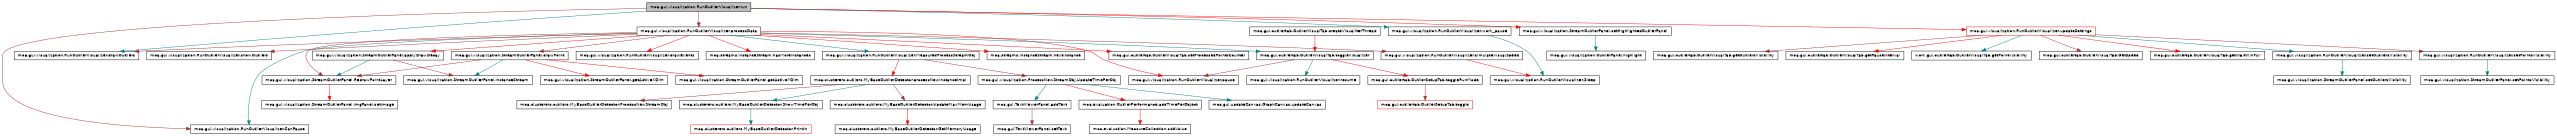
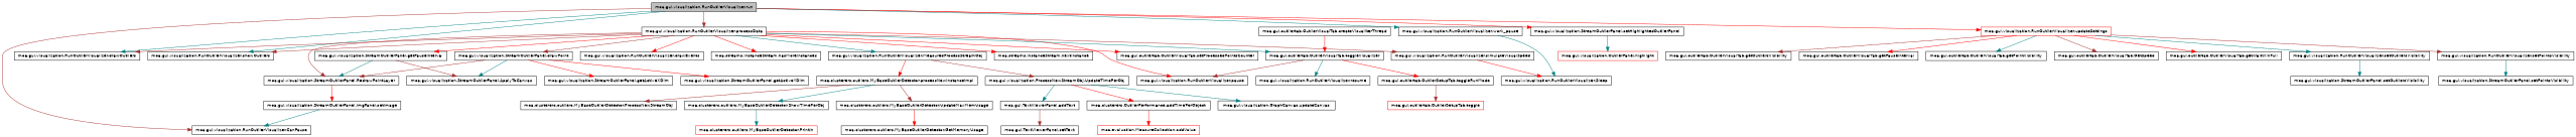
  digraph {
    rankdir=TB
    node [color=black fillcolor=white fontname=Helvetica fontsize=10 shape=record style=filled]
    edge [color=red fontname=Helvetica fontsize=10 labelfontname=Helvetica labelfontsize=10 style=solid]
    n1 [fillcolor=grey75 fontcolor=black height=0.2 label="moa.gui.visualization.RunOutlierVisualizer.run" width=0.4]
    n2 [height=0.2 label="moa.gui.visualization.RunOutlierVisualizer.CanPause" width=0.4]
    n3 [height=0.2 label="moa.gui.visualization.RunOutlierVisualizer.drawOutliers" width=0.4]
    n4 [height=0.2 label="moa.gui.visualization.RunOutlierVisualizer.processData" width=0.4]
    n5 [height=0.2 label="moa.gui.visualization.RunOutlierVisualizer.showOutliers" width=0.4]
    n6 [height=0.2 label="moa.gui.visualization.StreamOutlierPanel.setHighlightedOutlierPanel" width=0.4]
    n7 [color=red height=0.2 label="moa.gui.visualization.RunOutlierVisualizer.updateSettings" width=0.4]
    n8 [height=0.2 label="moa.gui.visualization.RunOutlierVisualizer.work_pause" width=0.4]
-   n9 [height=0.2 label="moa.gui.visualization.StreamOutlierPanel.applyDrawDecay" width=0.4]
+   n9 [height=0.2 label="moa.gui.visualization.StreamOutlierPanel.getPauseInterval" width=0.4]
    n10 [height=0.2 label="moa.gui.visualization.StreamOutlierPanel.RedrawPointLayer" width=0.4]
    n11 [height=0.2 label="moa.gui.visualization.RunOutlierVisualizer.drawEvents" width=0.4]
    n12 [height=0.2 label="moa.gui.visualization.StreamOutlierPanel.drawPoint" width=0.4]
    n13 [height=0.2 label="moa.streams.InstanceStream.hasMoreInstances" width=0.4]
    n14 [height=0.2 label="moa.gui.visualization.RunOutlierVisualizer.MeasuredProcessStreamObj" width=0.4]
    n15 [height=0.2 label="moa.streams.InstanceStream.nextInstance" width=0.4]
    n16 [height=0.2 label="moa.gui.visualization.RunOutlierVisualizer.pause" width=0.4]
    n17 [height=0.2 label="moa.gui.outliertab.OutlierVisualTab.setProcessedPointsCounter" width=0.4]
    n18 [height=0.2 label="moa.gui.visualization.RunOutlierVisualizer.simulateVisualSpeed" width=0.4]
    n19 [height=0.2 label="moa.gui.outliertab.OutlierVisualTab.toggleVisualizer" width=0.4]
-   n20 [height=0.2 label="moa.gui.visualization.OutlierPanel.highlight" width=0.4]
+   n20 [color=red height=0.2 label="moa.gui.visualization.OutlierPanel.highlight" width=0.4]
    n21 [height=0.2 label="moa.gui.outliertab.OutlierVisualTab.getOutliersVisibility" width=0.4]
    n22 [height=0.2 label="moa.gui.outliertab.OutlierVisualTab.getPauseInterval" width=0.4]
-   n23 [height=0.2 label="work.gui.outliertab.OutlierVisualTab.getPointVisibility" width=0.4]
+   n23 [height=0.2 label="moa.gui.outliertab.OutlierVisualTab.getPointVisibility" width=0.4]
    n24 [height=0.2 label="moa.gui.outliertab.OutlierVisualTab.GetSpeed" width=0.4]
    n25 [height=0.2 label="moa.gui.outliertab.OutlierVisualTab.getWaitWinFull" width=0.4]
    n26 [height=0.2 label="moa.gui.visualization.RunOutlierVisualizer.setOutliersVisibility" width=0.4]
    n27 [height=0.2 label="moa.gui.visualization.RunOutlierVisualizer.setPointsVisibility" width=0.4]
    n28 [height=0.2 label="moa.gui.visualization.RunOutlierVisualizer.Sleep" width=0.4]
-   n29 [height=0.2 label="moa.gui.visualization.StreamOutlierPanel.InstanceStream" width=0.4]
+   n29 [height=0.2 label="moa.gui.visualization.StreamOutlierPanel.ApplyToCanvas" width=0.4]
    n30 [height=0.2 label="moa.gui.visualization.StreamOutlierPanel.ImgPanel.setImage" width=0.4]
    n31 [height=0.2 label="moa.gui.visualization.StreamOutlierPanel.getActiveXDim" width=0.4]
    n32 [height=0.2 label="moa.gui.visualization.StreamOutlierPanel.getActiveYDim" width=0.4]
    n33 [height=0.2 label="moa.clusterers.outliers.MyBaseOutlierDetector.processNewInstanceImpl" width=0.4]
    n34 [height=0.2 label="moa.gui.visualization.ProcessNewStreamObj.UpdateTimePerObj" width=0.4]
    n35 [height=0.2 label="moa.gui.visualization.RunOutlierVisualizer.resume" width=0.4]
    n36 [height=0.2 label="moa.gui.outliertab.OutlierSetupTab.toggleRunMode" width=0.4]
    n37 [height=0.2 label="moa.clusterers.outliers.MyBaseOutlierDetector.ProcessNewStreamObj" width=0.4]
    n38 [height=0.2 label="moa.clusterers.outliers.MyBaseOutlierDetector.ShowTimePerObj" width=0.4]
    n39 [height=0.2 label="moa.clusterers.outliers.MyBaseOutlierDetector.UpdateMaxMemUsage" width=0.4]
    n40 [height=0.2 label="moa.gui.TextViewerPanel.addText" width=0.4]
-   n41 [height=0.2 label="moa.evaluation.OutlierPerformance.addTimePerObject" width=0.4]
-   n42 [height=0.2 label="moa.gui.updateCanvas.GraphCanvas.updateCanvas" width=0.4]
+   n41 [height=0.2 label="moa.clusterers.OutlierPerformance.addTimePerObject" width=0.4]
+   n42 [height=0.2 label="moa.gui.visualization.GraphCanvas.updateCanvas" width=0.4]
    n43 [color=red height=0.2 label="moa.clusterers.outliers.MyBaseOutlierDetector.Println" width=0.4]
    n44 [height=0.2 label="moa.clusterers.outliers.MyBaseOutlierDetector.GetMemoryUsage" width=0.4]
    n45 [height=0.2 label="moa.gui.TextViewerPanel.setText" width=0.4]
-   n46 [height=0.2 label="moa.evaluation.MeasureCollection.addValue" width=0.4]
+   n46 [color=red height=0.2 label="moa.evaluation.MeasureCollection.addValue" width=0.4]
    n47 [height=0.2 label="moa.gui.outliertab.OutlierVisualTab.createVisualiterThread" width=0.4]
    n48 [color=red height=0.2 label="moa.gui.outliertab.OutlierSetupTab.toggle" width=0.4]
    n49 [height=0.2 label="moa.gui.visualization.StreamOutlierPanel.setOutliersVisibility" width=0.4]
    n50 [height=0.2 label="moa.gui.visualization.StreamOutlierPanel.setPointsVisibility" width=0.4]
    n1 -> n2 [color=brown]
    n1 -> n3 [color=teal]
    n1 -> n4 [color=brown]
+   n1 -> n5 [color=teal]
    n1 -> n6
    n1 -> n7
    n1 -> n8 [color=teal]
-   n4 -> n2 [color=teal]
+   n30 -> n2 [color=teal]
    n4 -> n3 [color=brown]
    n4 -> n5 [color=brown]
    n4 -> n9
    n4 -> n10 [color=brown]
    n4 -> n11
    n4 -> n12 [color=brown]
    n4 -> n13
    n4 -> n14 [color=teal]
    n4 -> n15
    n4 -> n16
    n4 -> n17
    n4 -> n18 [color=brown]
    n4 -> n19 [color=teal]
    n6 -> n20 [color=teal]
    n7 -> n21 [color=brown]
    n7 -> n22
    n7 -> n23 [color=teal]
    n7 -> n24 [color=brown]
    n7 -> n25
    n7 -> n26 [color=teal]
    n7 -> n27 [color=brown]
    n8 -> n28 [color=teal]
    n9 -> n10 [color=teal]
    n9 -> n29 [color=brown]
    n10 -> n30
    n12 -> n10 [color=brown]
    n12 -> n29 [color=teal]
    n12 -> n31
    n12 -> n32
    n14 -> n33
    n14 -> n34 [color=brown]
    n18 -> n28
    n19 -> n16 [color=brown]
    n19 -> n35 [color=teal]
    n19 -> n36
    n26 -> n49 [color=teal]
    n27 -> n50 [color=teal]
    n33 -> n37 [color=brown]
    n33 -> n38 [color=teal]
    n33 -> n39 [color=brown]
    n34 -> n40 [color=teal]
    n34 -> n41
    n34 -> n42 [color=teal]
    n36 -> n48 [color=brown]
    n38 -> n43 [color=teal]
    n39 -> n44
    n40 -> n45 [color=brown]
    n41 -> n46
    n47 -> n19
  }
